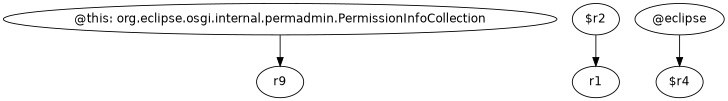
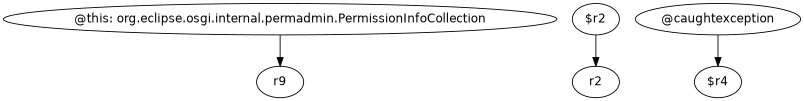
  digraph {
    fontname="DejaVu Sans"
    node [fontname="DejaVu Sans"]
    edge [fontname="DejaVu Sans"]
    n1 [label="@this: org.eclipse.osgi.internal.permadmin.PermissionInfoCollection"]
    n2 [label=r9]
    n3 [label="$r2"]
-   n4 [label=r1]
-   n5 [label="@eclipse"]
+   n4 [label=r2]
+   n5 [label="@caughtexception"]
    n6 [label="$r4"]
    n1 -> n2
    n3 -> n4
    n5 -> n6
  }
